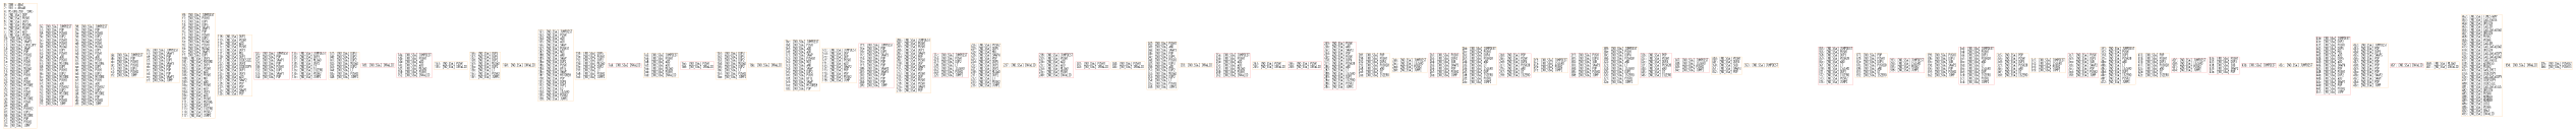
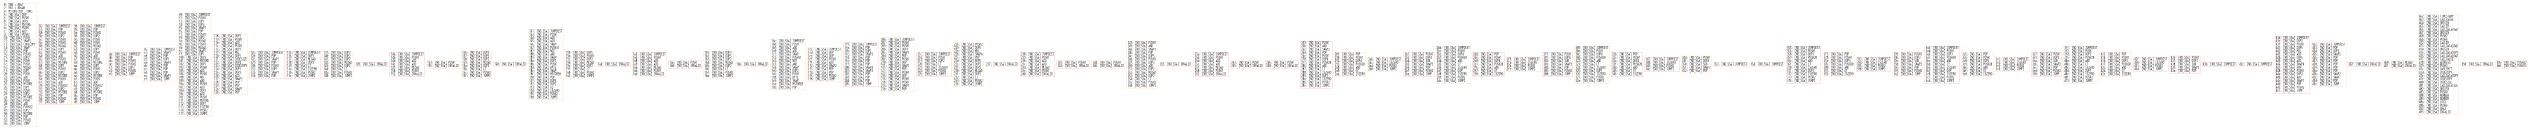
  digraph {
    node [fontname=Courier fontsize=30.0 rank=same shape=box color=darkorange]
    n1 [label="0: %00 = #0x1\l2: %01 = #0x40\l4: MSTORE(%01, %00)\l5: [NO_SSA] DUP1\l6: [NO_SSA] PUSH1\l8: [NO_SSA] DUP2\l9: [NO_SSA] MSTORE\la: [NO_SSA] PUSH1\lc: [NO_SSA] ADD\ld: [NO_SSA] PUSH2\l10: [NO_SSA] PUSH1\l12: [NO_SSA] SWAP2\l13: [NO_SSA] CODECOPY\l14: [NO_SSA] SWAP1\l15: [NO_SSA] POP\l16: [NO_SSA] PUSH2\l19: [NO_SSA] DUP2\l1a: [NO_SSA] PUSH1\l1c: [NO_SSA] PUSH1\l1e: [NO_SSA] MLOAD\l1f: [NO_SSA] DUP1\l20: [NO_SSA] PUSH1\l22: [NO_SSA] ADD\l23: [NO_SSA] PUSH1\l25: [NO_SSA] MSTORE\l26: [NO_SSA] DUP1\l27: [NO_SSA] PUSH1\l29: [NO_SSA] DUP2\l2a: [NO_SSA] MSTORE\l2b: [NO_SSA] PUSH1\l2d: [NO_SSA] ADD\l2e: [NO_SSA] PUSH32\l4f: [NO_SSA] DUP2\l50: [NO_SSA] MSTORE\l51: [NO_SSA] POP\l52: [NO_SSA] PUSH2\l55: [NO_SSA] JUMP\l"]
    n2 [label="56: [NO_SSA] JUMPDEST\l57: [NO_SSA] POP\l58: [NO_SSA] PUSH2\l5b: [NO_SSA] DUP2\l5c: [NO_SSA] PUSH1\l5e: [NO_SSA] PUSH1\l60: [NO_SSA] MLOAD\l61: [NO_SSA] DUP1\l62: [NO_SSA] PUSH1\l64: [NO_SSA] ADD\l65: [NO_SSA] PUSH1\l67: [NO_SSA] MSTORE\l68: [NO_SSA] DUP1\l69: [NO_SSA] PUSH1\l6b: [NO_SSA] DUP2\l6c: [NO_SSA] MSTORE\l6d: [NO_SSA] PUSH1\l6f: [NO_SSA] ADD\l70: [NO_SSA] PUSH32\l91: [NO_SSA] DUP2\l92: [NO_SSA] MSTORE\l93: [NO_SSA] POP\l94: [NO_SSA] PUSH2\l97: [NO_SSA] JUMP\l" color=red]
    n3 [label="98: [NO_SSA] JUMPDEST\l99: [NO_SSA] POP\l9a: [NO_SSA] PUSH2\l9d: [NO_SSA] DUP2\l9e: [NO_SSA] PUSH1\la0: [NO_SSA] PUSH1\la2: [NO_SSA] MLOAD\la3: [NO_SSA] DUP1\la4: [NO_SSA] PUSH1\la6: [NO_SSA] ADD\la7: [NO_SSA] PUSH1\la9: [NO_SSA] MSTORE\laa: [NO_SSA] DUP1\lab: [NO_SSA] PUSH1\lad: [NO_SSA] DUP2\lae: [NO_SSA] MSTORE\laf: [NO_SSA] PUSH1\lb1: [NO_SSA] ADD\lb2: [NO_SSA] PUSH32\ld3: [NO_SSA] DUP2\ld4: [NO_SSA] MSTORE\ld5: [NO_SSA] POP\ld6: [NO_SSA] PUSH2\ld9: [NO_SSA] JUMP\l"]
    n4 [label="da: [NO_SSA] JUMPDEST\ldb: [NO_SSA] POP\ldc: [NO_SSA] PUSH1\lde: [NO_SSA] PUSH2\le1: [NO_SSA] DUP3\le2: [NO_SSA] PUSH2\le5: [NO_SSA] JUMP\l"]
    n5 [label="e6: [NO_SSA] JUMPDEST\le7: [NO_SSA] SWAP1\le8: [NO_SSA] POP\le9: [NO_SSA] DUP1\lea: [NO_SSA] SWAP3\leb: [NO_SSA] POP\lec: [NO_SSA] POP\led: [NO_SSA] POP\lee: [NO_SSA] SWAP1\lef: [NO_SSA] JUMP\l"]
    n6 [label="f0: [NO_SSA] JUMPDEST\lf1: [NO_SSA] PUSH1\lf3: [NO_SSA] DUP1\lf4: [NO_SSA] DUP5\lf5: [NO_SSA] SWAP1\lf6: [NO_SSA] POP\lf7: [NO_SSA] PUSH1\lf9: [NO_SSA] DUP2\lfa: [NO_SSA] MLOAD\lfb: [NO_SSA] PUSH1\lfd: [NO_SSA] MLOAD\lfe: [NO_SSA] SWAP1\lff: [NO_SSA] DUP1\l100: [NO_SSA] DUP3\l101: [NO_SSA] MSTORE\l102: [NO_SSA] DUP1\l103: [NO_SSA] PUSH1\l105: [NO_SSA] ADD\l106: [NO_SSA] PUSH1\l108: [NO_SSA] NOT\l109: [NO_SSA] AND\l10a: [NO_SSA] PUSH1\l10c: [NO_SSA] ADD\l10d: [NO_SSA] DUP3\l10e: [NO_SSA] ADD\l10f: [NO_SSA] PUSH1\l111: [NO_SSA] MSTORE\l112: [NO_SSA] DUP1\l113: [NO_SSA] ISZERO\l114: [NO_SSA] PUSH2\l117: [NO_SSA] JUMPI\l"]
    n7 [label="118: [NO_SSA] DUP2\l119: [NO_SSA] PUSH1\l11b: [NO_SSA] ADD\l11c: [NO_SSA] PUSH1\l11e: [NO_SSA] DUP3\l11f: [NO_SSA] MUL\l120: [NO_SSA] DUP1\l121: [NO_SSA] CODESIZE\l122: [NO_SSA] DUP4\l123: [NO_SSA] CODECOPY\l124: [NO_SSA] DUP1\l125: [NO_SSA] DUP3\l126: [NO_SSA] ADD\l127: [NO_SSA] SWAP2\l128: [NO_SSA] POP\l129: [NO_SSA] POP\l12a: [NO_SSA] SWAP1\l12b: [NO_SSA] POP\l"]
    n8 [label="12c: [NO_SSA] JUMPDEST\l12d: [NO_SSA] POP\l12e: [NO_SSA] SWAP1\l12f: [NO_SSA] POP\l130: [NO_SSA] PUSH1\l132: [NO_SSA] DUP1\l133: [NO_SSA] SWAP1\l134: [NO_SSA] POP\l" color=red]
    n9 [label="135: [NO_SSA] JUMPDEST\l136: [NO_SSA] DUP3\l137: [NO_SSA] MLOAD\l138: [NO_SSA] DUP2\l139: [NO_SSA] LT\l13a: [NO_SSA] ISZERO\l13b: [NO_SSA] PUSH2\l13e: [NO_SSA] JUMPI\l" color=red]
    n10 [label="13f: [NO_SSA] DUP3\l140: [NO_SSA] DUP2\l141: [NO_SSA] DUP2\l142: [NO_SSA] MLOAD\l143: [NO_SSA] DUP2\l144: [NO_SSA] LT\l145: [NO_SSA] PUSH2\l148: [NO_SSA] JUMPI\l"]
    n11 [label="149: [NO_SSA] INVALID\l" color=red]
    n12 [label="14a: [NO_SSA] JUMPDEST\l14b: [NO_SSA] PUSH1\l14d: [NO_SSA] ADD\l14e: [NO_SSA] ADD\l14f: [NO_SSA] MLOAD\l150: [NO_SSA] PUSH1\l152: [NO_SSA] INVALID\l" color=red]
    n13 [label="153: [NO_SSA] PUSH1\l155: [NO_SSA] INVALID\l"]
    n14 [label="156: [NO_SSA] DUP3\l157: [NO_SSA] DUP3\l158: [NO_SSA] DUP2\l159: [NO_SSA] MLOAD\l15a: [NO_SSA] DUP2\l15b: [NO_SSA] LT\l15c: [NO_SSA] PUSH2\l15f: [NO_SSA] JUMPI\l"]
    n15 [label="160: [NO_SSA] INVALID\l"]
    n16 [label="161: [NO_SSA] JUMPDEST\l162: [NO_SSA] PUSH1\l164: [NO_SSA] ADD\l165: [NO_SSA] ADD\l166: [NO_SSA] SWAP1\l167: [NO_SSA] PUSH31\l187: [NO_SSA] NOT\l188: [NO_SSA] AND\l189: [NO_SSA] SWAP1\l18a: [NO_SSA] DUP2\l18b: [NO_SSA] PUSH1\l18d: [NO_SSA] BYTE\l18e: [NO_SSA] SWAP1\l18f: [NO_SSA] MSTORE8\l190: [NO_SSA] POP\l191: [NO_SSA] DUP6\l192: [NO_SSA] DUP2\l193: [NO_SSA] EQ\l194: [NO_SSA] ISZERO\l195: [NO_SSA] PUSH2\l198: [NO_SSA] JUMPI\l"]
    n17 [label="199: [NO_SSA] DUP5\l19a: [NO_SSA] PUSH1\l19c: [NO_SSA] DUP2\l19d: [NO_SSA] MLOAD\l19e: [NO_SSA] DUP2\l19f: [NO_SSA] LT\l1a0: [NO_SSA] PUSH2\l1a3: [NO_SSA] JUMPI\l"]
    n18 [label="1a4: [NO_SSA] INVALID\l" color=red]
    n19 [label="1a5: [NO_SSA] JUMPDEST\l1a6: [NO_SSA] PUSH1\l1a8: [NO_SSA] ADD\l1a9: [NO_SSA] ADD\l1aa: [NO_SSA] MLOAD\l1ab: [NO_SSA] PUSH1\l1ad: [NO_SSA] INVALID\l"]
    n20 [label="1ae: [NO_SSA] PUSH1\l1b0: [NO_SSA] INVALID\l" color=red]
    n21 [label="1b1: [NO_SSA] DUP3\l1b2: [NO_SSA] DUP3\l1b3: [NO_SSA] DUP2\l1b4: [NO_SSA] MLOAD\l1b5: [NO_SSA] DUP2\l1b6: [NO_SSA] LT\l1b7: [NO_SSA] PUSH2\l1ba: [NO_SSA] JUMPI\l"]
    n22 [label="1bb: [NO_SSA] INVALID\l"]
    n23 [label="1bc: [NO_SSA] JUMPDEST\l1bd: [NO_SSA] PUSH1\l1bf: [NO_SSA] ADD\l1c0: [NO_SSA] ADD\l1c1: [NO_SSA] SWAP1\l1c2: [NO_SSA] PUSH31\l1e2: [NO_SSA] NOT\l1e3: [NO_SSA] AND\l1e4: [NO_SSA] SWAP1\l1e5: [NO_SSA] DUP2\l1e6: [NO_SSA] PUSH1\l1e8: [NO_SSA] BYTE\l1e9: [NO_SSA] SWAP1\l1ea: [NO_SSA] MSTORE8\l1eb: [NO_SSA] POP\l"]
    n24 [label="1ec: [NO_SSA] JUMPDEST\l1ed: [NO_SSA] DUP1\l1ee: [NO_SSA] DUP1\l1ef: [NO_SSA] PUSH1\l1f1: [NO_SSA] ADD\l1f2: [NO_SSA] SWAP2\l1f3: [NO_SSA] POP\l1f4: [NO_SSA] POP\l1f5: [NO_SSA] PUSH2\l1f8: [NO_SSA] JUMP\l"]
    n25 [label="1f9: [NO_SSA] JUMPDEST\l1fa: [NO_SSA] POP\l1fb: [NO_SSA] DUP1\l1fc: [NO_SSA] SWAP3\l1fd: [NO_SSA] POP\l1fe: [NO_SSA] POP\l1ff: [NO_SSA] POP\l200: [NO_SSA] SWAP4\l201: [NO_SSA] SWAP3\l202: [NO_SSA] POP\l203: [NO_SSA] POP\l204: [NO_SSA] POP\l205: [NO_SSA] JUMP\l" color=red]
    n26 [label="206: [NO_SSA] JUMPDEST\l207: [NO_SSA] PUSH1\l209: [NO_SSA] PUSH1\l20b: [NO_SSA] DUP3\l20c: [NO_SSA] SWAP1\l20d: [NO_SSA] POP\l20e: [NO_SSA] PUSH1\l210: [NO_SSA] DUP1\l211: [NO_SSA] SWAP1\l212: [NO_SSA] POP\l213: [NO_SSA] PUSH1\l215: [NO_SSA] DUP1\l216: [NO_SSA] PUSH1\l218: [NO_SSA] PUSH1\l21a: [NO_SSA] SWAP1\l21b: [NO_SSA] POP\l"]
    n27 [label="21c: [NO_SSA] JUMPDEST\l21d: [NO_SSA] PUSH1\l21f: [NO_SSA] DUP2\l220: [NO_SSA] LT\l221: [NO_SSA] ISZERO\l222: [NO_SSA] PUSH2\l225: [NO_SSA] JUMPI\l" color=red]
    n28 [label="226: [NO_SSA] PUSH2\l229: [NO_SSA] DUP5\l22a: [NO_SSA] MUL\l22b: [NO_SSA] SWAP4\l22c: [NO_SSA] POP\l22d: [NO_SSA] DUP5\l22e: [NO_SSA] DUP2\l22f: [NO_SSA] DUP2\l230: [NO_SSA] MLOAD\l231: [NO_SSA] DUP2\l232: [NO_SSA] LT\l233: [NO_SSA] PUSH2\l236: [NO_SSA] JUMPI\l"]
    n29 [label="237: [NO_SSA] INVALID\l"]
    n30 [label="238: [NO_SSA] JUMPDEST\l239: [NO_SSA] PUSH1\l23b: [NO_SSA] ADD\l23c: [NO_SSA] ADD\l23d: [NO_SSA] MLOAD\l23e: [NO_SSA] PUSH1\l240: [NO_SSA] INVALID\l" color=red]
    n31 [label="241: [NO_SSA] PUSH1\l243: [NO_SSA] INVALID\l" color=red]
    n32 [label="244: [NO_SSA] PUSH1\l246: [NO_SSA] INVALID\l"]
    n33 [label="247: [NO_SSA] PUSH1\l249: [NO_SSA] AND\l24a: [NO_SSA] SWAP3\l24b: [NO_SSA] POP\l24c: [NO_SSA] DUP5\l24d: [NO_SSA] PUSH1\l24f: [NO_SSA] DUP3\l250: [NO_SSA] ADD\l251: [NO_SSA] DUP2\l252: [NO_SSA] MLOAD\l253: [NO_SSA] DUP2\l254: [NO_SSA] LT\l255: [NO_SSA] PUSH2\l258: [NO_SSA] JUMPI\l"]
    n34 [label="259: [NO_SSA] INVALID\l"]
    n35 [label="25a: [NO_SSA] JUMPDEST\l25b: [NO_SSA] PUSH1\l25d: [NO_SSA] ADD\l25e: [NO_SSA] ADD\l25f: [NO_SSA] MLOAD\l260: [NO_SSA] PUSH1\l262: [NO_SSA] INVALID\l" color=red]
    n36 [label="263: [NO_SSA] PUSH1\l265: [NO_SSA] INVALID\l"]
    n37 [label="266: [NO_SSA] PUSH1\l268: [NO_SSA] INVALID\l" color=red]
    n38 [label="269: [NO_SSA] PUSH1\l26b: [NO_SSA] AND\l26c: [NO_SSA] SWAP2\l26d: [NO_SSA] POP\l26e: [NO_SSA] PUSH1\l270: [NO_SSA] DUP4\l271: [NO_SSA] PUSH20\l286: [NO_SSA] AND\l287: [NO_SSA] LT\l288: [NO_SSA] ISZERO\l289: [NO_SSA] DUP1\l28a: [NO_SSA] ISZERO\l28b: [NO_SSA] PUSH2\l28e: [NO_SSA] JUMPI\l" color=red]
    n39 [label="28f: [NO_SSA] POP\l290: [NO_SSA] PUSH1\l292: [NO_SSA] DUP4\l293: [NO_SSA] PUSH20\l2a8: [NO_SSA] AND\l2a9: [NO_SSA] GT\l2aa: [NO_SSA] ISZERO\l"]
    n40 [label="2ab: [NO_SSA] JUMPDEST\l2ac: [NO_SSA] ISZERO\l2ad: [NO_SSA] PUSH2\l2b0: [NO_SSA] JUMPI\l"]
    n41 [label="2b1: [NO_SSA] PUSH1\l2b3: [NO_SSA] DUP4\l2b4: [NO_SSA] SUB\l2b5: [NO_SSA] SWAP3\l2b6: [NO_SSA] POP\l2b7: [NO_SSA] PUSH2\l2ba: [NO_SSA] JUMP\l" color=red]
    n42 [label="2bb: [NO_SSA] JUMPDEST\l2bc: [NO_SSA] PUSH1\l2be: [NO_SSA] DUP4\l2bf: [NO_SSA] PUSH20\l2d4: [NO_SSA] AND\l2d5: [NO_SSA] LT\l2d6: [NO_SSA] ISZERO\l2d7: [NO_SSA] DUP1\l2d8: [NO_SSA] ISZERO\l2d9: [NO_SSA] PUSH2\l2dc: [NO_SSA] JUMPI\l"]
    n43 [label="2dd: [NO_SSA] POP\l2de: [NO_SSA] PUSH1\l2e0: [NO_SSA] DUP4\l2e1: [NO_SSA] PUSH20\l2f6: [NO_SSA] AND\l2f7: [NO_SSA] GT\l2f8: [NO_SSA] ISZERO\l" color=red]
    n44 [label="2f9: [NO_SSA] JUMPDEST\l2fa: [NO_SSA] ISZERO\l2fb: [NO_SSA] PUSH2\l2fe: [NO_SSA] JUMPI\l"]
    n45 [label="2ff: [NO_SSA] PUSH1\l301: [NO_SSA] DUP4\l302: [NO_SSA] SUB\l303: [NO_SSA] SWAP3\l304: [NO_SSA] POP\l305: [NO_SSA] PUSH2\l308: [NO_SSA] JUMP\l" color=red]
    n46 [label="309: [NO_SSA] JUMPDEST\l30a: [NO_SSA] PUSH1\l30c: [NO_SSA] DUP4\l30d: [NO_SSA] PUSH20\l322: [NO_SSA] AND\l323: [NO_SSA] LT\l324: [NO_SSA] ISZERO\l325: [NO_SSA] DUP1\l326: [NO_SSA] ISZERO\l327: [NO_SSA] PUSH2\l32a: [NO_SSA] JUMPI\l"]
    n47 [label="32b: [NO_SSA] POP\l32c: [NO_SSA] PUSH1\l32e: [NO_SSA] DUP4\l32f: [NO_SSA] PUSH20\l344: [NO_SSA] AND\l345: [NO_SSA] GT\l346: [NO_SSA] ISZERO\l" color=red]
    n48 [label="347: [NO_SSA] JUMPDEST\l348: [NO_SSA] ISZERO\l349: [NO_SSA] PUSH2\l34c: [NO_SSA] JUMPI\l" color=red]
    n49 [label="34d: [NO_SSA] PUSH1\l34f: [NO_SSA] DUP4\l350: [NO_SSA] SUB\l351: [NO_SSA] SWAP3\l352: [NO_SSA] POP\l"]
    n50 [label="353: [NO_SSA] JUMPDEST\l"]
+   n51 [label="354: [NO_SSA] JUMPDEST\l"]
    n52 [label="355: [NO_SSA] JUMPDEST\l356: [NO_SSA] PUSH1\l358: [NO_SSA] DUP3\l359: [NO_SSA] PUSH20\l36e: [NO_SSA] AND\l36f: [NO_SSA] LT\l370: [NO_SSA] ISZERO\l371: [NO_SSA] DUP1\l372: [NO_SSA] ISZERO\l373: [NO_SSA] PUSH2\l376: [NO_SSA] JUMPI\l" color=red]
    n53 [label="377: [NO_SSA] POP\l378: [NO_SSA] PUSH1\l37a: [NO_SSA] DUP3\l37b: [NO_SSA] PUSH20\l390: [NO_SSA] AND\l391: [NO_SSA] GT\l392: [NO_SSA] ISZERO\l"]
    n54 [label="393: [NO_SSA] JUMPDEST\l394: [NO_SSA] ISZERO\l395: [NO_SSA] PUSH2\l398: [NO_SSA] JUMPI\l" color=red]
    n55 [label="399: [NO_SSA] PUSH1\l39b: [NO_SSA] DUP3\l39c: [NO_SSA] SUB\l39d: [NO_SSA] SWAP2\l39e: [NO_SSA] POP\l39f: [NO_SSA] PUSH2\l3a2: [NO_SSA] JUMP\l"]
    n56 [label="3a3: [NO_SSA] JUMPDEST\l3a4: [NO_SSA] PUSH1\l3a6: [NO_SSA] DUP3\l3a7: [NO_SSA] PUSH20\l3bc: [NO_SSA] AND\l3bd: [NO_SSA] LT\l3be: [NO_SSA] ISZERO\l3bf: [NO_SSA] DUP1\l3c0: [NO_SSA] ISZERO\l3c1: [NO_SSA] PUSH2\l3c4: [NO_SSA] JUMPI\l" color=red]
    n57 [label="3c5: [NO_SSA] POP\l3c6: [NO_SSA] PUSH1\l3c8: [NO_SSA] DUP3\l3c9: [NO_SSA] PUSH20\l3de: [NO_SSA] AND\l3df: [NO_SSA] GT\l3e0: [NO_SSA] ISZERO\l"]
    n58 [label="3e1: [NO_SSA] JUMPDEST\l3e2: [NO_SSA] ISZERO\l3e3: [NO_SSA] PUSH2\l3e6: [NO_SSA] JUMPI\l"]
    n59 [label="3e7: [NO_SSA] PUSH1\l3e9: [NO_SSA] DUP3\l3ea: [NO_SSA] SUB\l3eb: [NO_SSA] SWAP2\l3ec: [NO_SSA] POP\l3ed: [NO_SSA] PUSH2\l3f0: [NO_SSA] JUMP\l" color=red]
    n60 [label="3f1: [NO_SSA] JUMPDEST\l3f2: [NO_SSA] PUSH1\l3f4: [NO_SSA] DUP3\l3f5: [NO_SSA] PUSH20\l40a: [NO_SSA] AND\l40b: [NO_SSA] LT\l40c: [NO_SSA] ISZERO\l40d: [NO_SSA] DUP1\l40e: [NO_SSA] ISZERO\l40f: [NO_SSA] PUSH2\l412: [NO_SSA] JUMPI\l"]
    n61 [label="413: [NO_SSA] POP\l414: [NO_SSA] PUSH1\l416: [NO_SSA] DUP3\l417: [NO_SSA] PUSH20\l42c: [NO_SSA] AND\l42d: [NO_SSA] GT\l42e: [NO_SSA] ISZERO\l"]
    n62 [label="42f: [NO_SSA] JUMPDEST\l430: [NO_SSA] ISZERO\l431: [NO_SSA] PUSH2\l434: [NO_SSA] JUMPI\l" color=red]
    n63 [label="435: [NO_SSA] PUSH1\l437: [NO_SSA] DUP3\l438: [NO_SSA] SUB\l439: [NO_SSA] SWAP2\l43a: [NO_SSA] POP\l" color=red]
    n64 [label="43b: [NO_SSA] JUMPDEST\l" color=red]
    n65 [label="43c: [NO_SSA] JUMPDEST\l"]
    n66 [label="43d: [NO_SSA] JUMPDEST\l43e: [NO_SSA] DUP2\l43f: [NO_SSA] PUSH1\l441: [NO_SSA] DUP5\l442: [NO_SSA] MUL\l443: [NO_SSA] ADD\l444: [NO_SSA] DUP5\l445: [NO_SSA] ADD\l446: [NO_SSA] SWAP4\l447: [NO_SSA] POP\l448: [NO_SSA] PUSH1\l44a: [NO_SSA] DUP2\l44b: [NO_SSA] ADD\l44c: [NO_SSA] SWAP1\l44d: [NO_SSA] POP\l44e: [NO_SSA] PUSH2\l451: [NO_SSA] JUMP\l" color=red]
    n67 [label="452: [NO_SSA] JUMPDEST\l453: [NO_SSA] POP\l454: [NO_SSA] DUP3\l455: [NO_SSA] SWAP5\l456: [NO_SSA] POP\l457: [NO_SSA] POP\l458: [NO_SSA] POP\l459: [NO_SSA] POP\l45a: [NO_SSA] POP\l45b: [NO_SSA] SWAP2\l45c: [NO_SSA] SWAP1\l45d: [NO_SSA] POP\l45e: [NO_SSA] JUMP\l"]
    n68 [label="45f: [NO_SSA] INVALID\l" color=red]
    n69 [label="460: [NO_SSA] MLOAD\l461: [NO_SSA] INVALID\l"]
    n70 [label="462: [NO_SSA] TIMESTAMP\l463: [NO_SSA] CALLVALUE\l464: [NO_SSA] ORIGIN\l465: [NO_SSA] CALLER\l466: [NO_SSA] CALLDATALOAD\l467: [NO_SSA] ORIGIN\l468: [NO_SSA] PUSH2\l46b: [NO_SSA] PUSH6\l472: [NO_SSA] CALLER\l473: [NO_SSA] CALLDATALOAD\l474: [NO_SSA] ORIGIN\l475: [NO_SSA] CALLDATACOPY\l476: [NO_SSA] CALLDATALOAD\l477: [NO_SSA] CALLVALUE\l478: [NO_SSA] ADDRESS\l479: [NO_SSA] PUSH2\l47c: [NO_SSA] GASLIMIT\l47d: [NO_SSA] CODECOPY\l47e: [NO_SSA] CALLDATACOPY\l47f: [NO_SSA] CODECOPY\l480: [NO_SSA] CODESIZE\l481: [NO_SSA] CALLDATASIZE\l482: [NO_SSA] ORIGIN\l483: [NO_SSA] PUSH4\l488: [NO_SSA] NUMBER\l489: [NO_SSA] NUMBER\l48a: [NO_SSA] LOG2\l48b: [NO_SSA] PUSH6\l492: [NO_SSA] SHA3\l493: [NO_SSA] INVALID\l"]
    n71 [label="494: [NO_SSA] INVALID\l"]
    n72 [label="495: [NO_SSA] PUSH32\l4b6: [NO_SSA] PUSH13\l"]
    subgraph sub_1 {
      n1
      n2
      n3
      n4
      n5
      n6
      n7
      n8
      n9
      n10
      n11
      n12
      n13
      n14
      n15
      n16
      n17
      n18
      n19
      n20
      n21
      n22
      n23
      n24
      n25
      n26
      n27
      n28
      n29
      n30
      n31
      n32
      n33
      n34
      n35
      n36
      n37
      n38
      n39
      n40
      n41
      n42
      n43
      n44
      n45
      n46
      n47
      n48
      n49
      n50
+     n51
      n52
      n53
      n54
      n55
      n56
      n57
      n58
      n59
      n60
      n61
      n62
      n63
      n64
      n65
      n66
      n67
      n68
      n69
      n70
      n71
      n72
    }
  }
